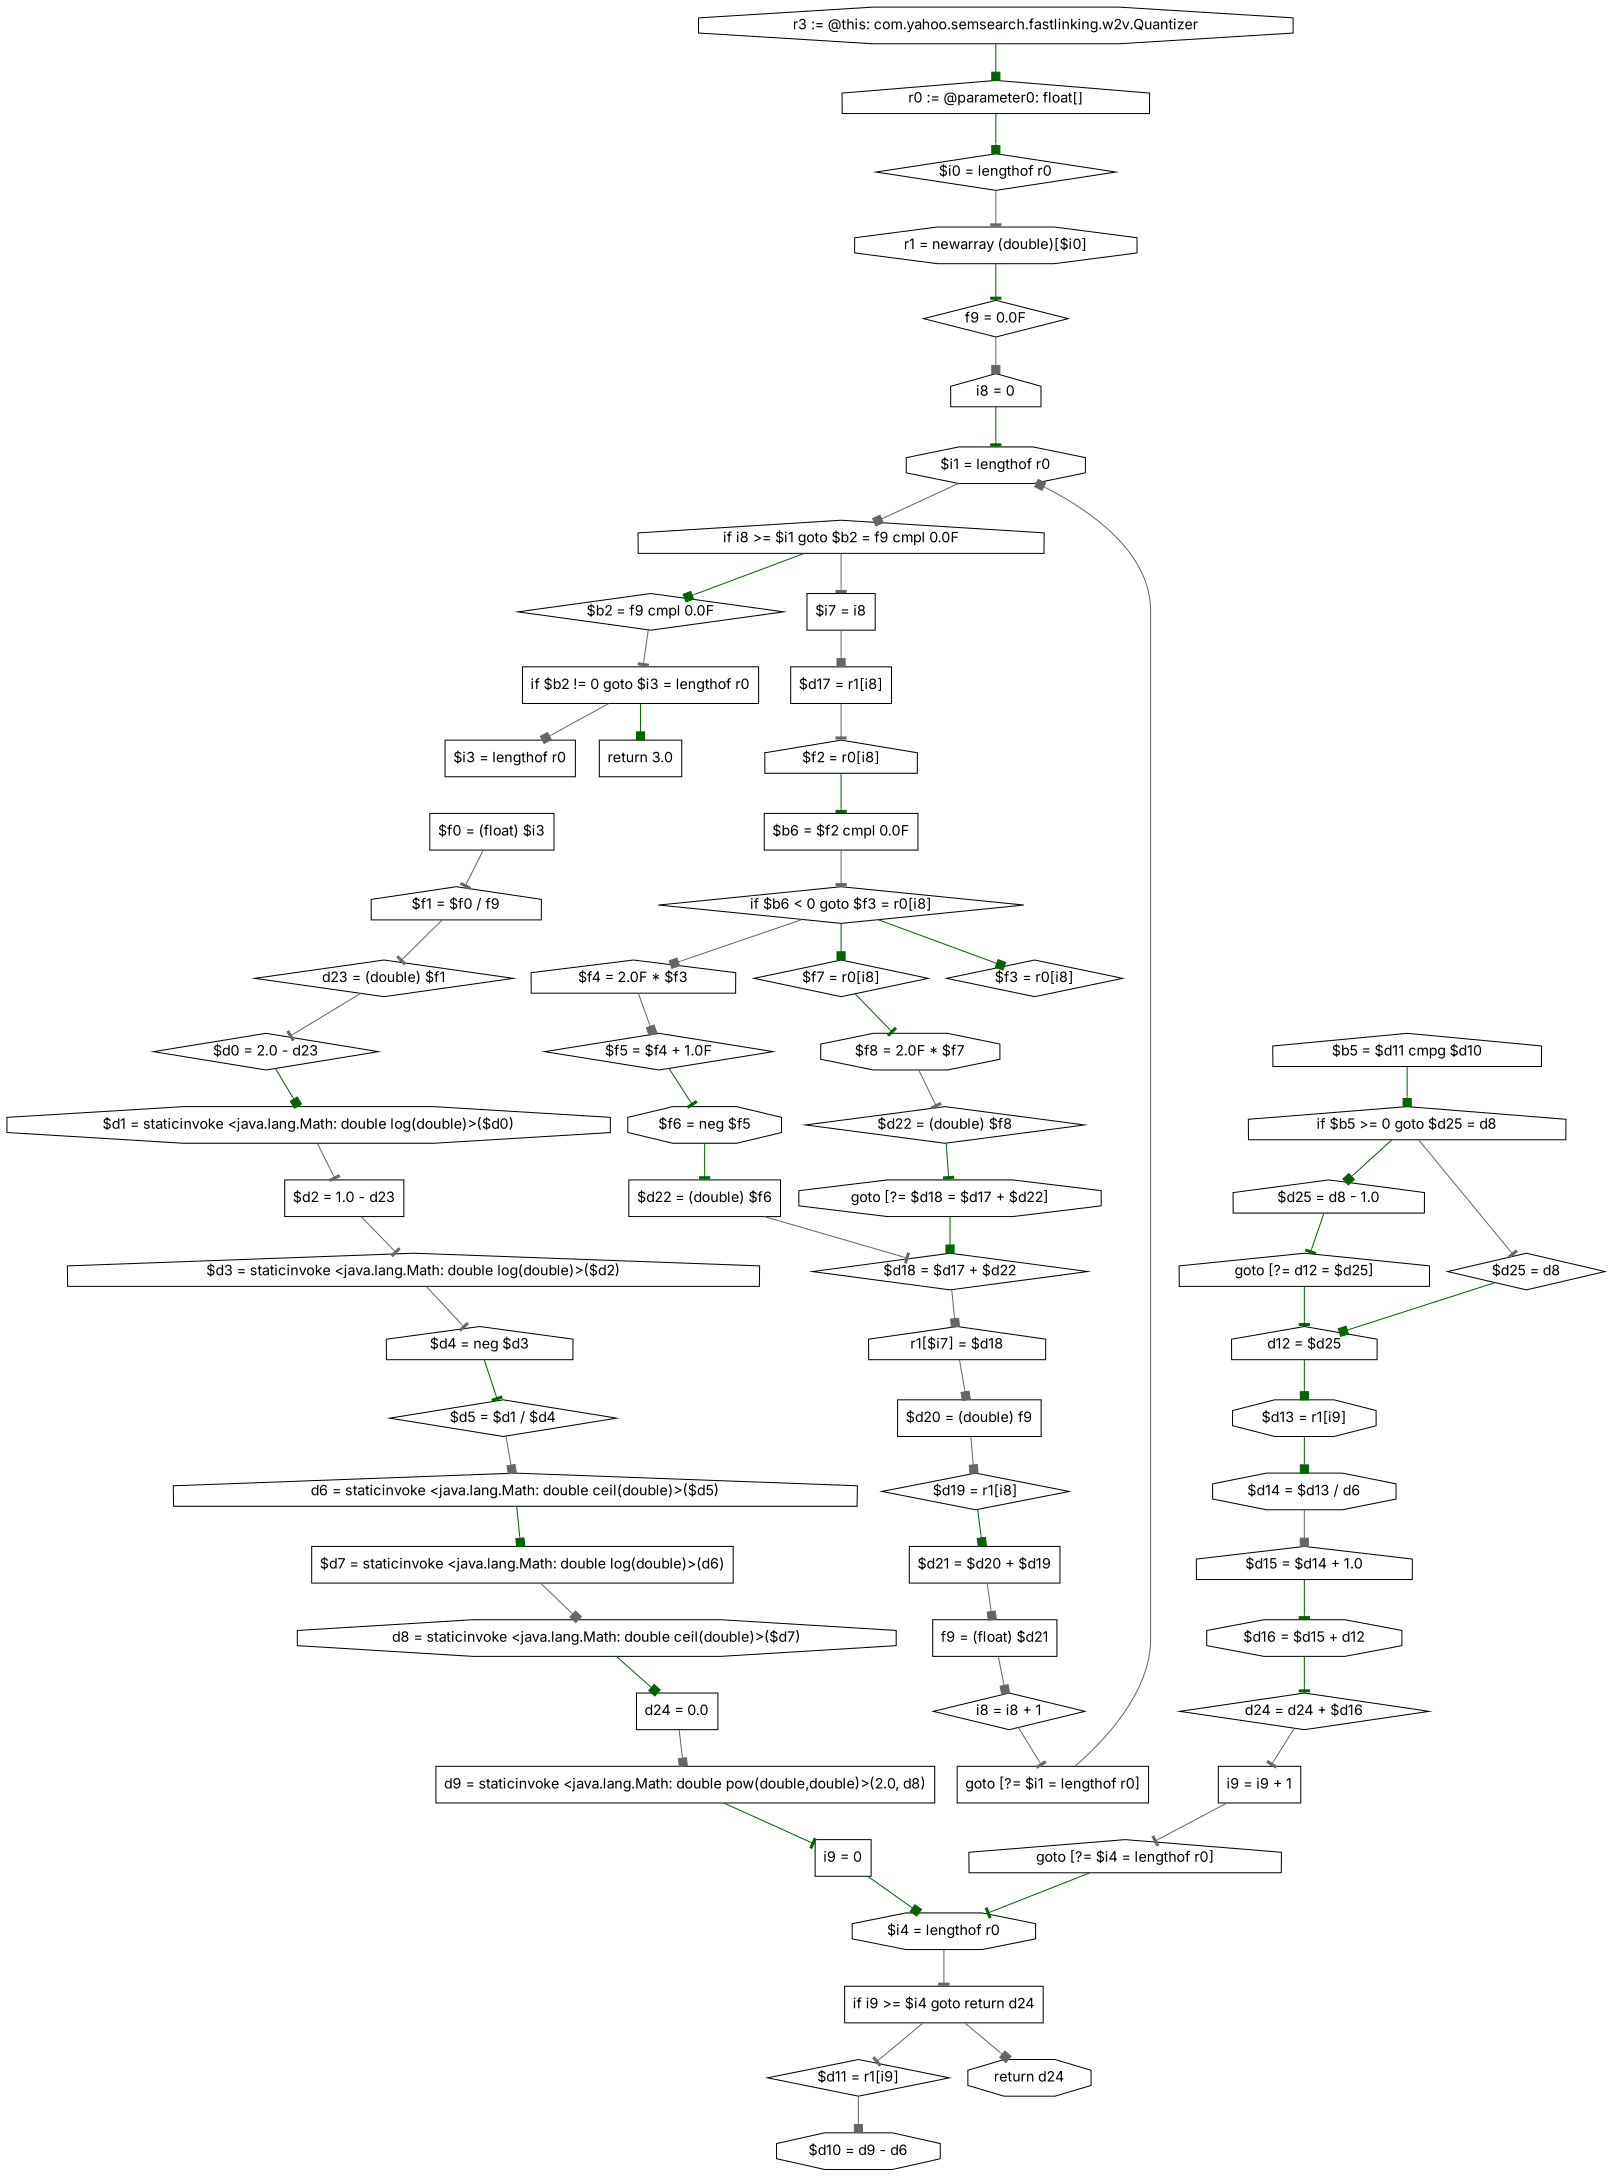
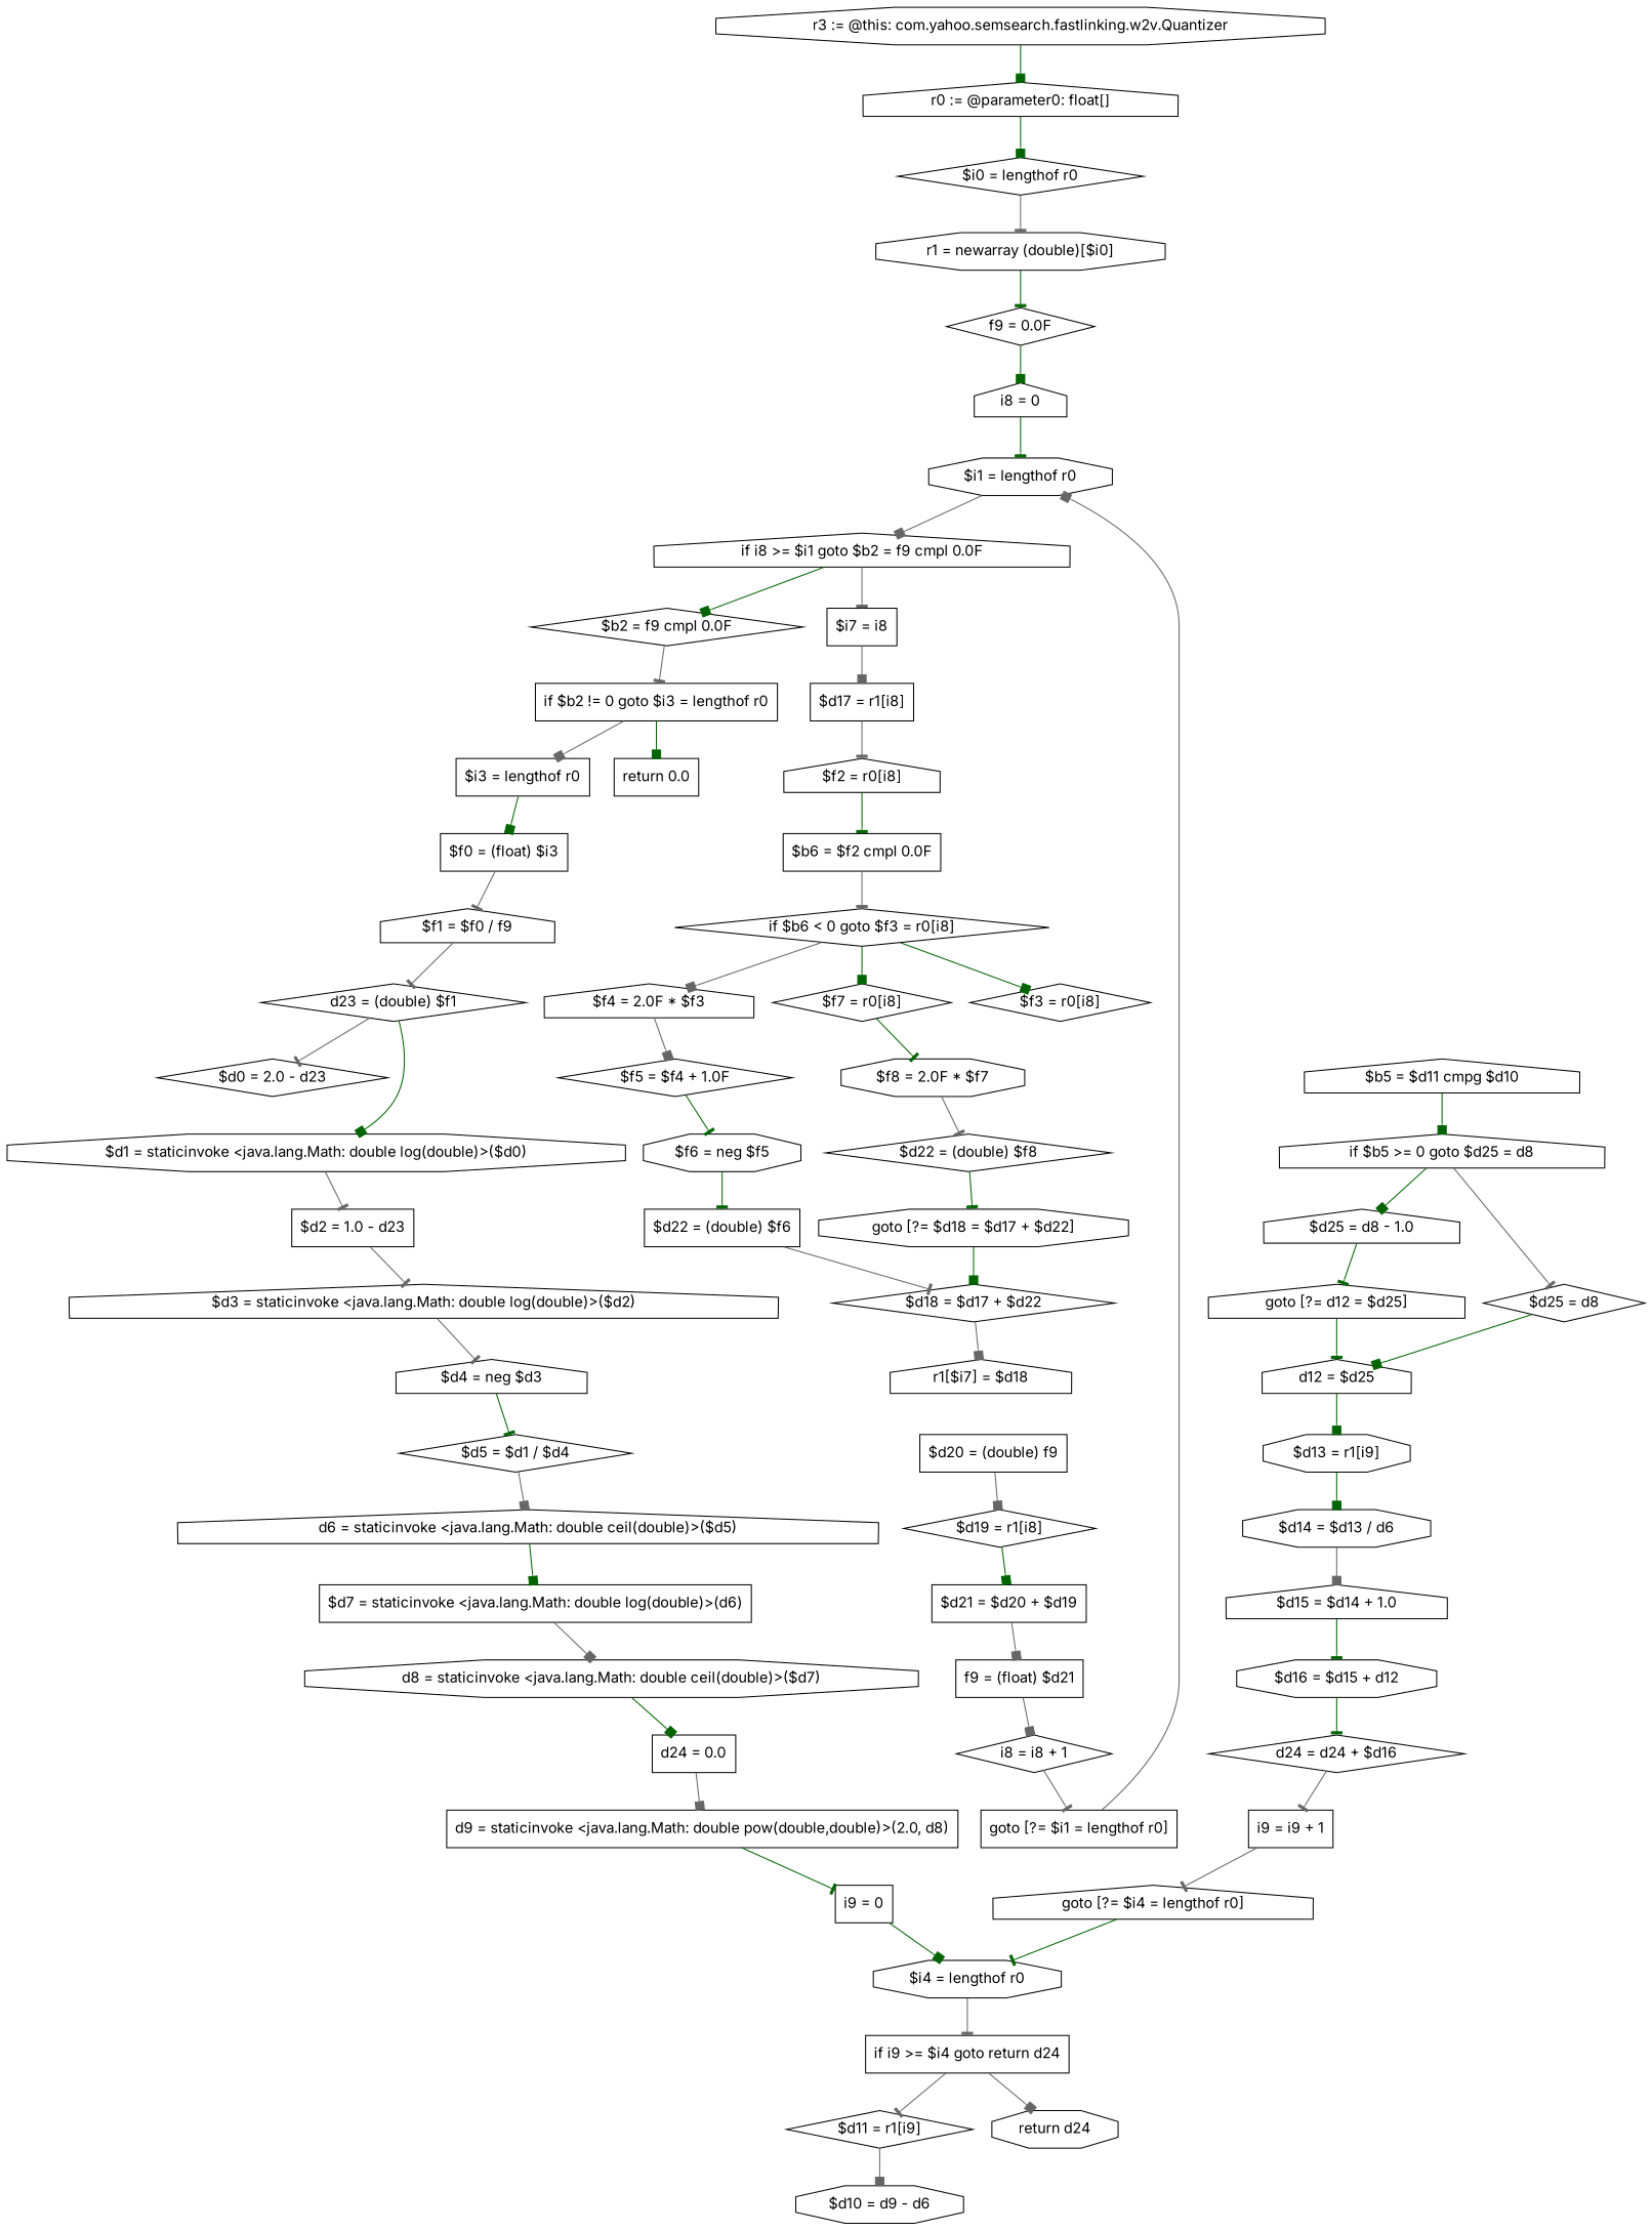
  digraph {
    fontname=Inter
    node [fontname=Inter shape=box]
    edge [arrowhead=box color=gray40 fontname=Inter]
    "r3 := @this: com.yahoo.semsearch.fastlinking.w2v.Quantizer" [shape=octagon]
    "r0 := @parameter0: float[]" [shape=house]
    "$i0 = lengthof r0" [shape=diamond]
    "r1 = newarray (double)[$i0]" [shape=octagon]
    "f9 = 0.0F" [shape=diamond]
    "i8 = 0" [shape=house]
    "$i1 = lengthof r0" [shape=octagon]
    "if i8 >= $i1 goto $b2 = f9 cmpl 0.0F" [shape=house]
    "$i7 = i8"
    "$b2 = f9 cmpl 0.0F" [shape=diamond]
    "$d17 = r1[i8]"
    "if $b2 != 0 goto $i3 = lengthof r0"
    "$f2 = r0[i8]" [shape=house]
    "$b6 = $f2 cmpl 0.0F"
    "if $b6 < 0 goto $f3 = r0[i8]" [shape=diamond]
    "$f7 = r0[i8]" [shape=diamond]
    "$f3 = r0[i8]" [shape=diamond]
    "$f4 = 2.0F * $f3" [shape=house]
    "$f8 = 2.0F * $f7" [shape=octagon]
    "$d22 = (double) $f8" [shape=diamond]
    "goto [?= $d18 = $d17 + $d22]" [shape=octagon]
    "$d18 = $d17 + $d22" [shape=diamond]
    "r1[$i7] = $d18" [shape=house]
    "$f5 = $f4 + 1.0F" [shape=diamond]
    "$f6 = neg $f5" [shape=octagon]
    "$d22 = (double) $f6"
    "$d20 = (double) f9"
    "$d19 = r1[i8]" [shape=diamond]
    "$d21 = $d20 + $d19"
    "f9 = (float) $d21"
    "i8 = i8 + 1" [shape=diamond]
    "goto [?= $i1 = lengthof r0]"
-   "return 0.0" [label="return 3.0"]
+   "return 0.0"
    "$i3 = lengthof r0"
    "$f0 = (float) $i3"
    "$f1 = $f0 / f9" [shape=house]
    "d23 = (double) $f1" [shape=diamond]
    "$d0 = 2.0 - d23" [shape=diamond]
    "$d1 = staticinvoke <java.lang.Math: double log(double)>($d0)" [shape=octagon]
    "$d2 = 1.0 - d23"
    "$d3 = staticinvoke <java.lang.Math: double log(double)>($d2)" [shape=house]
    "$d4 = neg $d3" [shape=house]
    "$d5 = $d1 / $d4" [shape=diamond]
    "d6 = staticinvoke <java.lang.Math: double ceil(double)>($d5)" [shape=house]
    "$d7 = staticinvoke <java.lang.Math: double log(double)>(d6)"
    "d8 = staticinvoke <java.lang.Math: double ceil(double)>($d7)" [shape=octagon]
    "d24 = 0.0"
    "d9 = staticinvoke <java.lang.Math: double pow(double,double)>(2.0, d8)"
    "i9 = 0"
    "$i4 = lengthof r0" [shape=octagon]
    "if i9 >= $i4 goto return d24"
    "$d11 = r1[i9]" [shape=diamond]
    "return d24" [shape=octagon]
    "$d10 = d9 - d6" [shape=octagon]
    "$b5 = $d11 cmpg $d10" [shape=house]
    "if $b5 >= 0 goto $d25 = d8" [shape=house]
    "$d25 = d8 - 1.0" [shape=house]
    "$d25 = d8" [shape=diamond]
    "goto [?= d12 = $d25]" [shape=house]
    "d12 = $d25" [shape=house]
    "$d13 = r1[i9]" [shape=octagon]
    "$d14 = $d13 / d6" [shape=octagon]
    "$d15 = $d14 + 1.0" [shape=house]
    "$d16 = $d15 + d12" [shape=octagon]
    "d24 = d24 + $d16" [shape=diamond]
    "i9 = i9 + 1"
    "goto [?= $i4 = lengthof r0]" [shape=house]
    "r3 := @this: com.yahoo.semsearch.fastlinking.w2v.Quantizer" -> "r0 := @parameter0: float[]" [color=darkgreen]
    "r0 := @parameter0: float[]" -> "$i0 = lengthof r0" [color=darkgreen]
    "$i0 = lengthof r0" -> "r1 = newarray (double)[$i0]" [arrowhead=tee]
    "r1 = newarray (double)[$i0]" -> "f9 = 0.0F" [arrowhead=tee color=darkgreen]
-   "f9 = 0.0F" -> "i8 = 0"
+   "f9 = 0.0F" -> "i8 = 0" [color=darkgreen]
    "i8 = 0" -> "$i1 = lengthof r0" [arrowhead=tee color=darkgreen]
    "$i1 = lengthof r0" -> "if i8 >= $i1 goto $b2 = f9 cmpl 0.0F"
    "if i8 >= $i1 goto $b2 = f9 cmpl 0.0F" -> "$i7 = i8" [arrowhead=tee]
    "if i8 >= $i1 goto $b2 = f9 cmpl 0.0F" -> "$b2 = f9 cmpl 0.0F" [color=darkgreen]
    "$i7 = i8" -> "$d17 = r1[i8]"
    "$b2 = f9 cmpl 0.0F" -> "if $b2 != 0 goto $i3 = lengthof r0" [arrowhead=tee]
    "$d17 = r1[i8]" -> "$f2 = r0[i8]" [arrowhead=tee]
    "if $b2 != 0 goto $i3 = lengthof r0" -> "return 0.0" [color=darkgreen]
    "if $b2 != 0 goto $i3 = lengthof r0" -> "$i3 = lengthof r0"
    "$f2 = r0[i8]" -> "$b6 = $f2 cmpl 0.0F" [arrowhead=tee color=darkgreen]
    "$b6 = $f2 cmpl 0.0F" -> "if $b6 < 0 goto $f3 = r0[i8]" [arrowhead=tee]
    "if $b6 < 0 goto $f3 = r0[i8]" -> "$f7 = r0[i8]" [color=darkgreen]
    "if $b6 < 0 goto $f3 = r0[i8]" -> "$f3 = r0[i8]" [color=darkgreen]
    "if $b6 < 0 goto $f3 = r0[i8]" -> "$f4 = 2.0F * $f3"
    "$f7 = r0[i8]" -> "$f8 = 2.0F * $f7" [arrowhead=tee color=darkgreen]
    "$f4 = 2.0F * $f3" -> "$f5 = $f4 + 1.0F"
    "$f8 = 2.0F * $f7" -> "$d22 = (double) $f8" [arrowhead=tee]
    "$d22 = (double) $f8" -> "goto [?= $d18 = $d17 + $d22]" [arrowhead=tee color=darkgreen]
    "goto [?= $d18 = $d17 + $d22]" -> "$d18 = $d17 + $d22" [color=darkgreen]
    "$d18 = $d17 + $d22" -> "r1[$i7] = $d18"
-   "r1[$i7] = $d18" -> "$d20 = (double) f9"
    "$f5 = $f4 + 1.0F" -> "$f6 = neg $f5" [arrowhead=tee color=darkgreen]
    "$f6 = neg $f5" -> "$d22 = (double) $f6" [arrowhead=tee color=darkgreen]
    "$d22 = (double) $f6" -> "$d18 = $d17 + $d22" [arrowhead=tee]
    "$d20 = (double) f9" -> "$d19 = r1[i8]"
    "$d19 = r1[i8]" -> "$d21 = $d20 + $d19" [color=darkgreen]
    "$d21 = $d20 + $d19" -> "f9 = (float) $d21"
    "f9 = (float) $d21" -> "i8 = i8 + 1"
    "i8 = i8 + 1" -> "goto [?= $i1 = lengthof r0]" [arrowhead=tee]
    "goto [?= $i1 = lengthof r0]" -> "$i1 = lengthof r0"
+   "$i3 = lengthof r0" -> "$f0 = (float) $i3" [color=darkgreen]
    "$f0 = (float) $i3" -> "$f1 = $f0 / f9" [arrowhead=tee]
    "$f1 = $f0 / f9" -> "d23 = (double) $f1" [arrowhead=tee]
    "d23 = (double) $f1" -> "$d0 = 2.0 - d23" [arrowhead=tee]
-   "$d0 = 2.0 - d23" -> "$d1 = staticinvoke <java.lang.Math: double log(double)>($d0)" [color=darkgreen]
+   "d23 = (double) $f1" -> "$d1 = staticinvoke <java.lang.Math: double log(double)>($d0)" [color=darkgreen]
    "$d1 = staticinvoke <java.lang.Math: double log(double)>($d0)" -> "$d2 = 1.0 - d23" [arrowhead=tee]
    "$d2 = 1.0 - d23" -> "$d3 = staticinvoke <java.lang.Math: double log(double)>($d2)" [arrowhead=tee]
    "$d3 = staticinvoke <java.lang.Math: double log(double)>($d2)" -> "$d4 = neg $d3" [arrowhead=tee]
    "$d4 = neg $d3" -> "$d5 = $d1 / $d4" [arrowhead=tee color=darkgreen]
    "$d5 = $d1 / $d4" -> "d6 = staticinvoke <java.lang.Math: double ceil(double)>($d5)"
    "d6 = staticinvoke <java.lang.Math: double ceil(double)>($d5)" -> "$d7 = staticinvoke <java.lang.Math: double log(double)>(d6)" [color=darkgreen]
    "$d7 = staticinvoke <java.lang.Math: double log(double)>(d6)" -> "d8 = staticinvoke <java.lang.Math: double ceil(double)>($d7)"
    "d8 = staticinvoke <java.lang.Math: double ceil(double)>($d7)" -> "d24 = 0.0" [color=darkgreen]
    "d24 = 0.0" -> "d9 = staticinvoke <java.lang.Math: double pow(double,double)>(2.0, d8)"
    "d9 = staticinvoke <java.lang.Math: double pow(double,double)>(2.0, d8)" -> "i9 = 0" [arrowhead=tee color=darkgreen]
    "i9 = 0" -> "$i4 = lengthof r0" [color=darkgreen]
    "$i4 = lengthof r0" -> "if i9 >= $i4 goto return d24" [arrowhead=tee]
    "if i9 >= $i4 goto return d24" -> "$d11 = r1[i9]" [arrowhead=tee]
    "if i9 >= $i4 goto return d24" -> "return d24"
    "$d11 = r1[i9]" -> "$d10 = d9 - d6"
    "$b5 = $d11 cmpg $d10" -> "if $b5 >= 0 goto $d25 = d8" [color=darkgreen]
    "if $b5 >= 0 goto $d25 = d8" -> "$d25 = d8 - 1.0" [color=darkgreen]
    "if $b5 >= 0 goto $d25 = d8" -> "$d25 = d8" [arrowhead=tee]
    "$d25 = d8 - 1.0" -> "goto [?= d12 = $d25]" [arrowhead=tee color=darkgreen]
    "$d25 = d8" -> "d12 = $d25" [color=darkgreen]
    "goto [?= d12 = $d25]" -> "d12 = $d25" [arrowhead=tee color=darkgreen]
    "d12 = $d25" -> "$d13 = r1[i9]" [color=darkgreen]
    "$d13 = r1[i9]" -> "$d14 = $d13 / d6" [color=darkgreen]
    "$d14 = $d13 / d6" -> "$d15 = $d14 + 1.0"
    "$d15 = $d14 + 1.0" -> "$d16 = $d15 + d12" [arrowhead=tee color=darkgreen]
    "$d16 = $d15 + d12" -> "d24 = d24 + $d16" [arrowhead=tee color=darkgreen]
    "d24 = d24 + $d16" -> "i9 = i9 + 1" [arrowhead=tee]
    "i9 = i9 + 1" -> "goto [?= $i4 = lengthof r0]" [arrowhead=tee]
    "goto [?= $i4 = lengthof r0]" -> "$i4 = lengthof r0" [arrowhead=tee color=darkgreen]
  }
